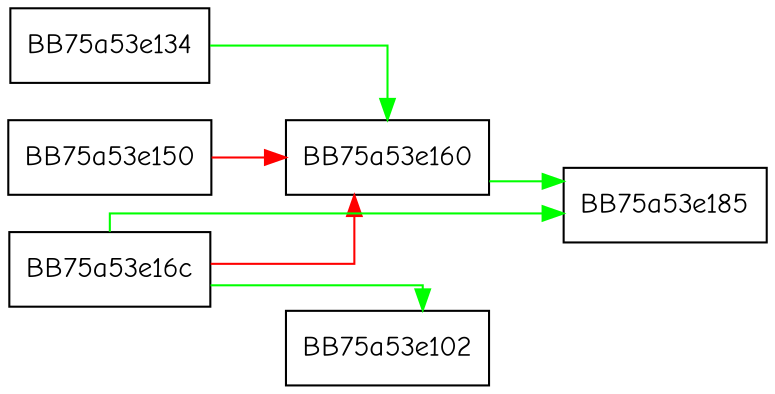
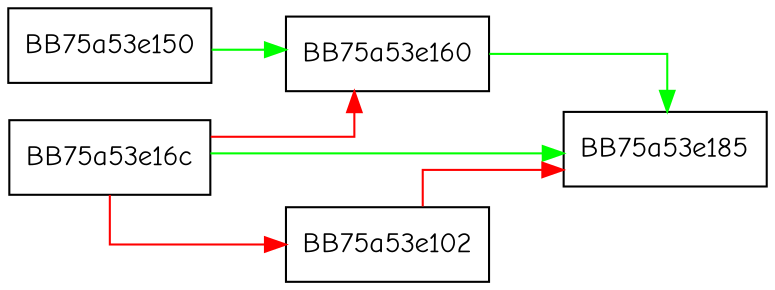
  digraph {
    fontname="Comic Neue"
    rankdir=LR
    splines=ortho
    node [fontname="Comic Neue" shape=box]
    edge [color=red fontname="Comic Neue"]
-   BB75a53e134
    BB75a53e160
    BB75a53e185
    BB75a53e150
    BB75a53e16c
    n6 [label=BB75a53e102]
-   BB75a53e134 -> BB75a53e160 [color=green]
    BB75a53e160 -> BB75a53e185 [color=green]
-   BB75a53e150 -> BB75a53e160
+   BB75a53e150 -> BB75a53e160 [color=green]
    BB75a53e16c -> BB75a53e160
    BB75a53e16c -> BB75a53e185 [color=green]
-   BB75a53e16c -> n6 [color=green]
+   BB75a53e16c -> n6
+   n6 -> BB75a53e185
  }
